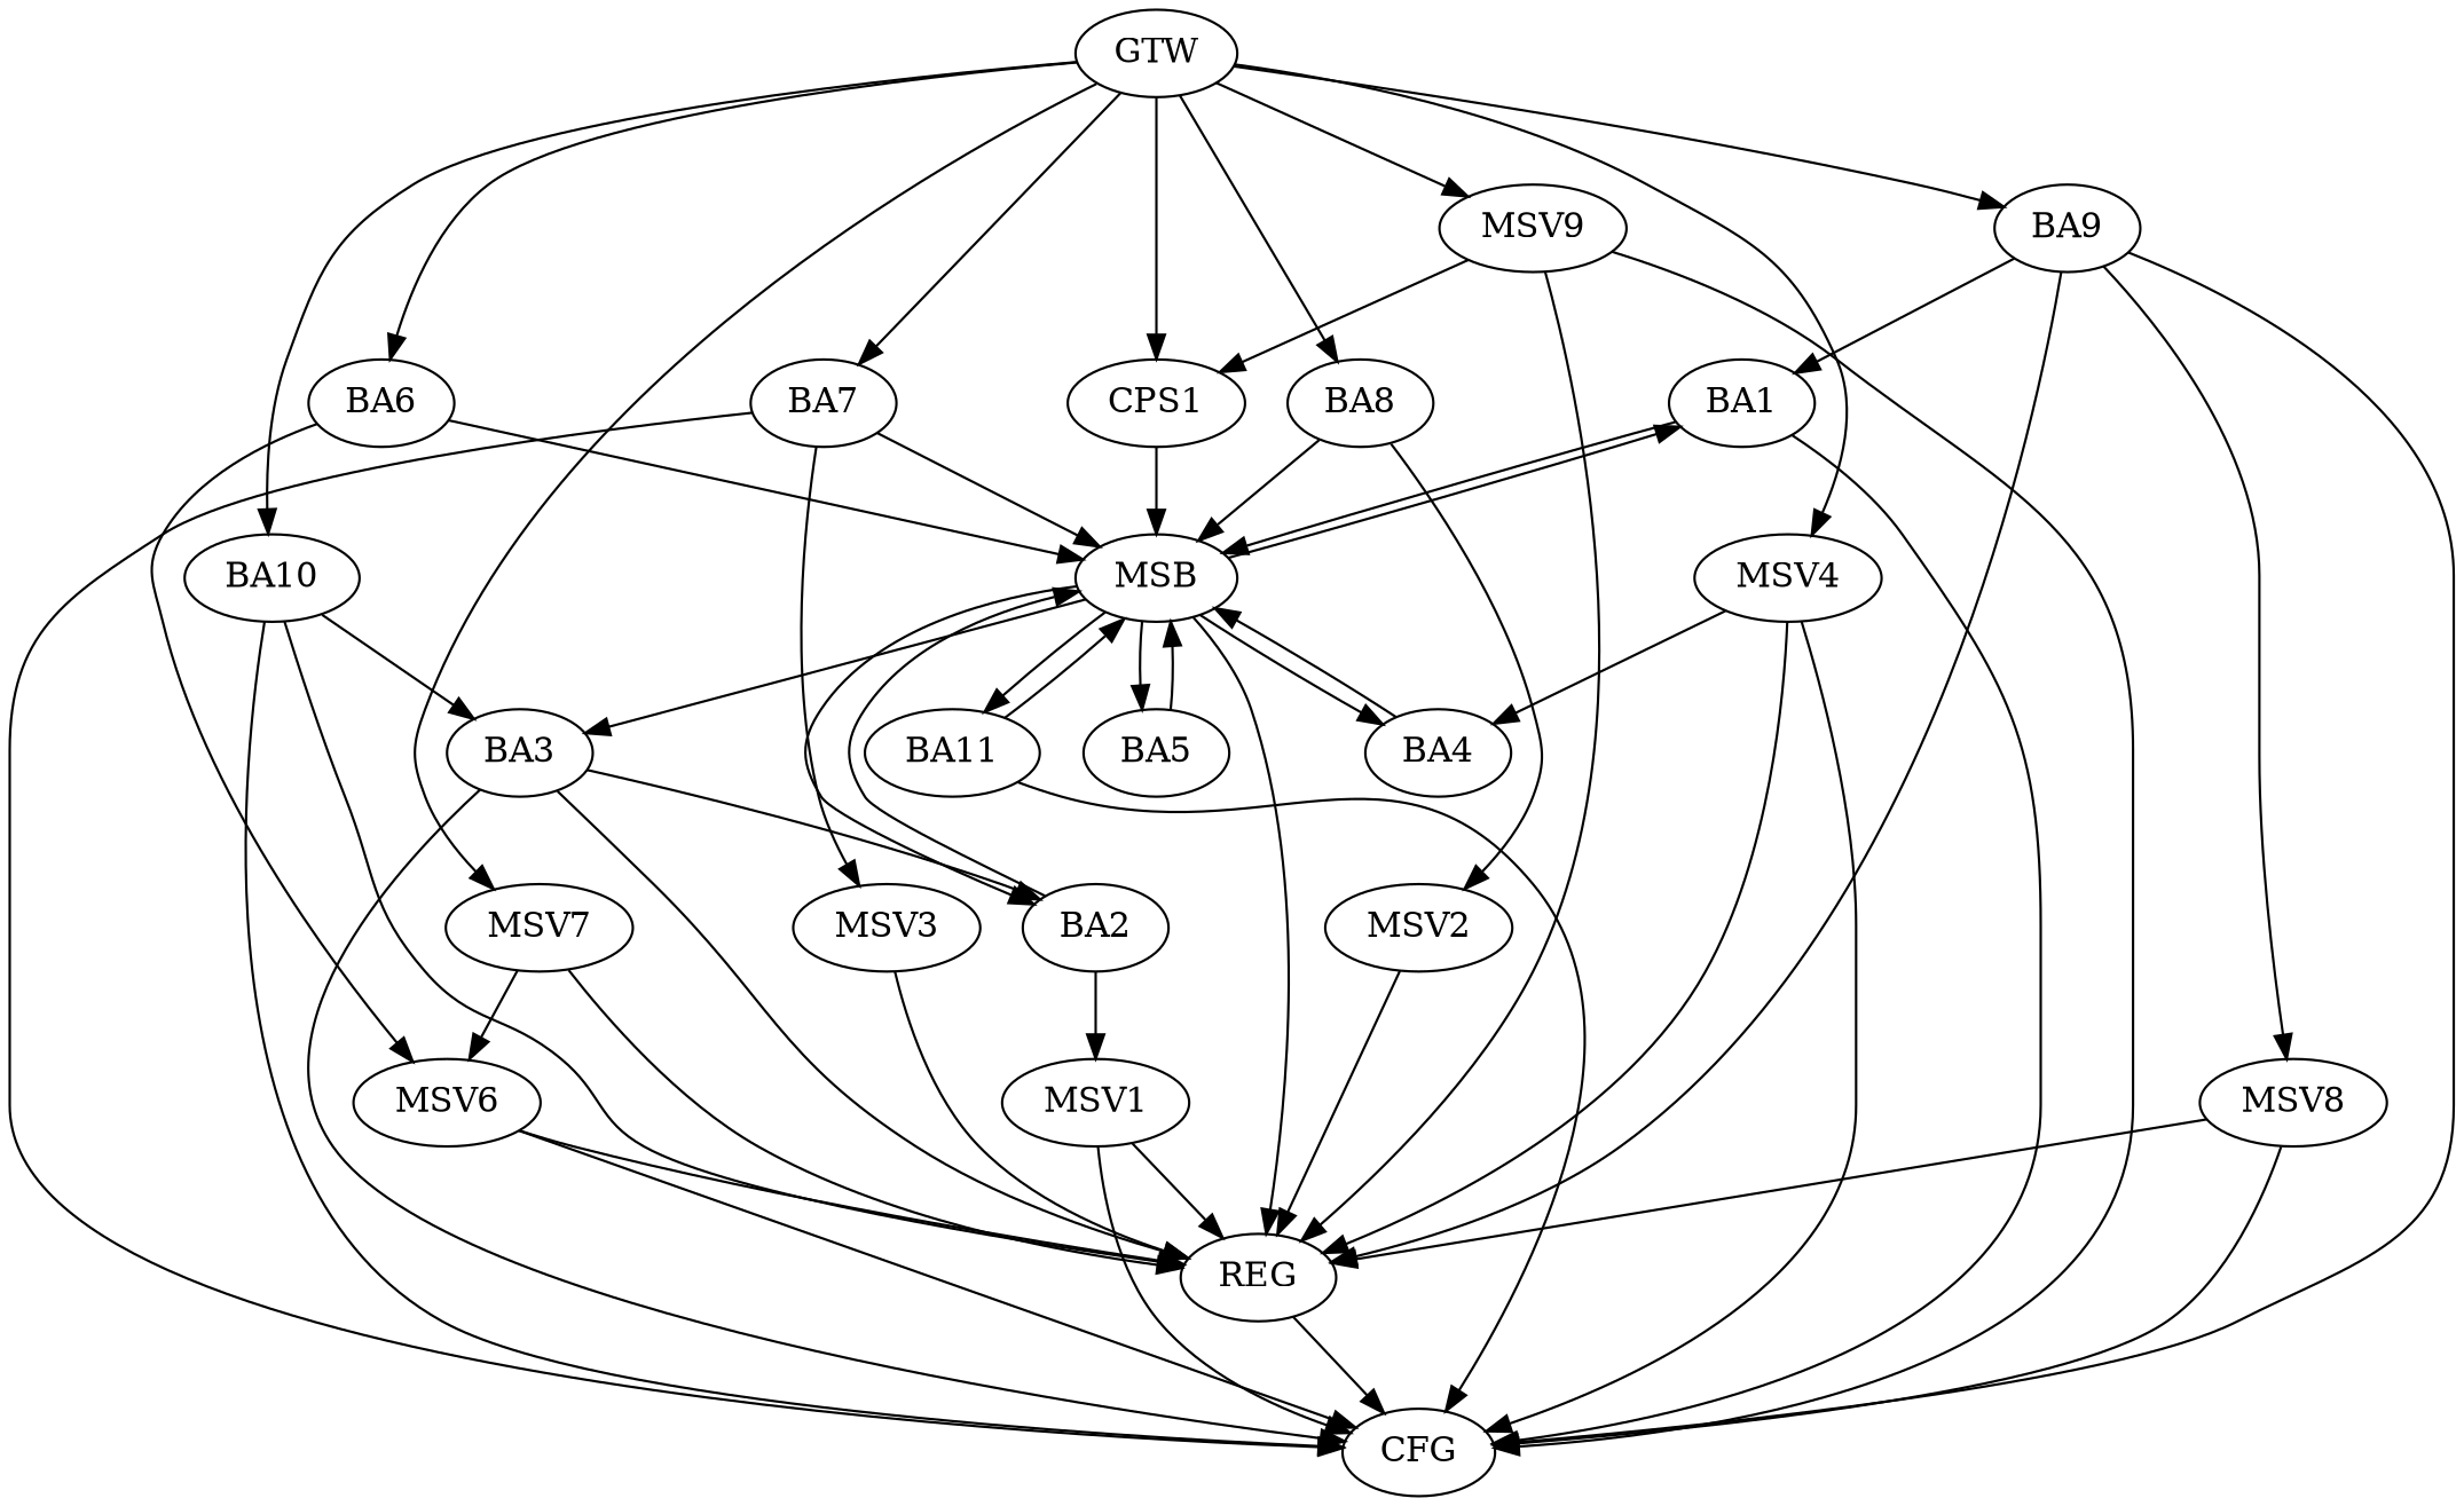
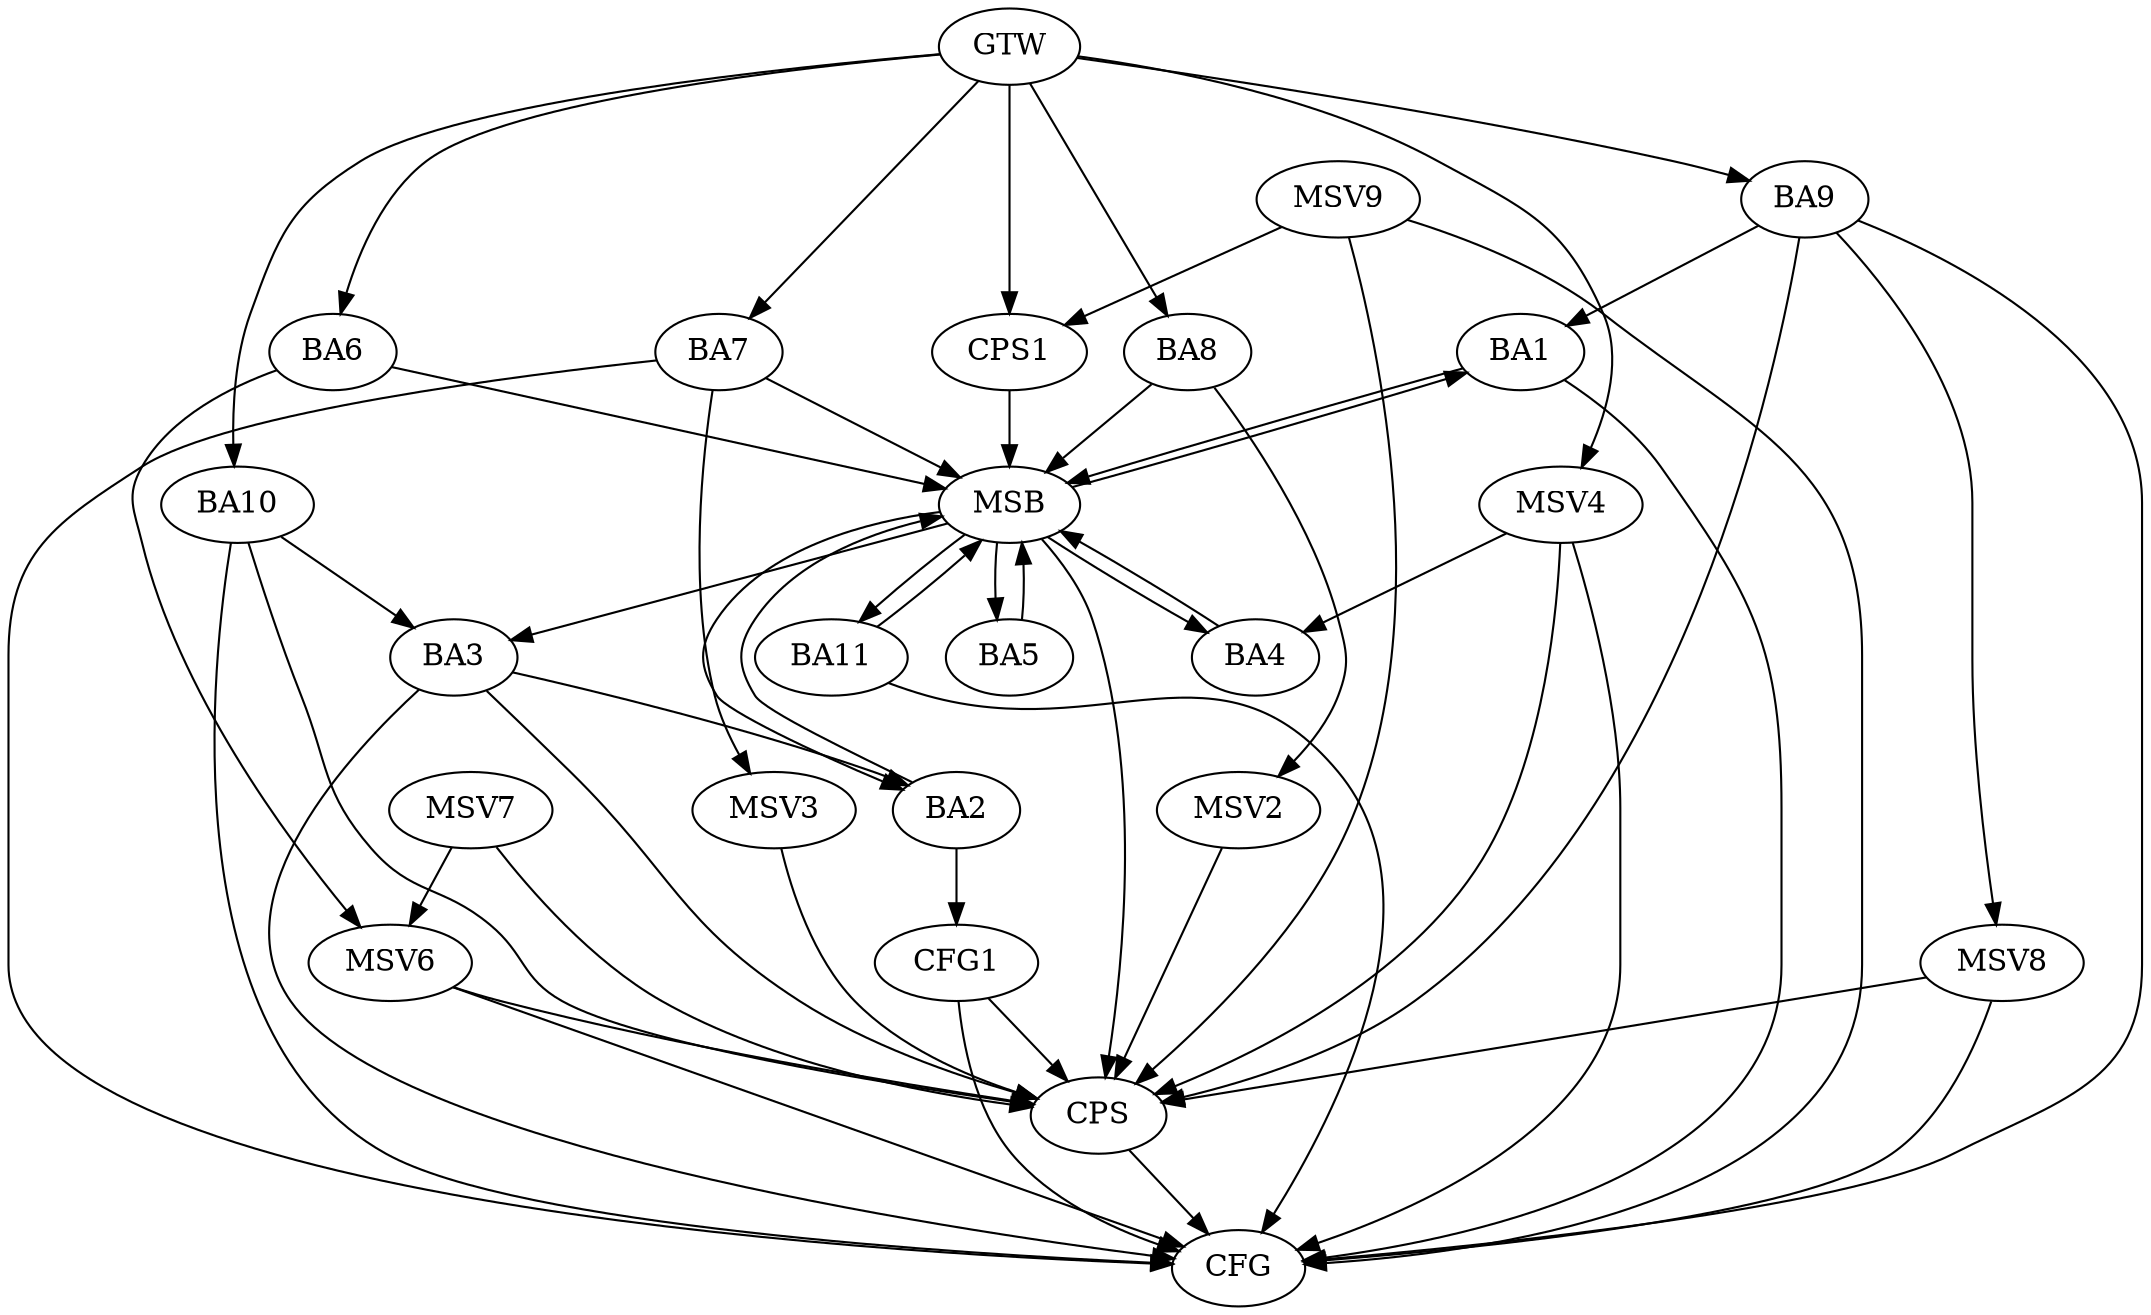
  strict digraph {
    n1 [label=BA1]
    n2 [label=MSB]
    n3 [label=CFG]
    n4 [label=BA2]
    n5 [label=BA3]
-   n6 [label=REG]
+   n6 [label=CPS]
    n7 [label=BA4]
    n8 [label=BA5]
    n9 [label=BA11]
-   n10 [label=MSV1]
+   n10 [label=CFG1]
    n11 [label=BA6]
    n12 [label=MSV6]
    n13 [label=BA7]
    n14 [label=MSV3]
    n15 [label=BA8]
    n16 [label=MSV2]
    n17 [label=BA9]
    n18 [label=MSV8]
    n19 [label=BA10]
    n20 [label=CPS1]
    n21 [label=GTW]
    n22 [label=MSV4]
    n23 [label=MSV7]
    n24 [label=MSV9]
    n1 -> n2
    n1 -> n3
    n2 -> n1
    n2 -> n4
    n2 -> n5
    n2 -> n6
    n2 -> n7
    n2 -> n8
    n2 -> n9
    n4 -> n2
    n4 -> n10
    n5 -> n3
    n5 -> n4
    n5 -> n6
    n6 -> n3
    n7 -> n2
    n8 -> n2
    n9 -> n2
    n9 -> n3
    n10 -> n3
    n10 -> n6
    n11 -> n2
    n11 -> n12
    n12 -> n3
    n12 -> n6
    n13 -> n2
    n13 -> n3
    n13 -> n14
    n14 -> n6
    n15 -> n2
    n15 -> n16
    n16 -> n6
    n17 -> n1
    n17 -> n3
    n17 -> n6
    n17 -> n18
    n18 -> n3
    n18 -> n6
    n19 -> n3
    n19 -> n5
    n19 -> n6
    n20 -> n2
    n21 -> n11
    n21 -> n13
    n21 -> n15
    n21 -> n17
    n21 -> n19
    n21 -> n20
    n21 -> n22
-   n21 -> n23
-   n21 -> n24
    n22 -> n3
    n22 -> n6
    n22 -> n7
    n23 -> n6
    n23 -> n12
    n24 -> n3
    n24 -> n6
    n24 -> n20
  }
